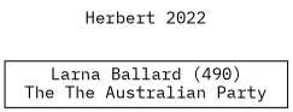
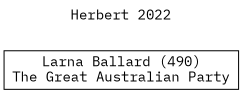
  digraph {
    label="Herbert 2022"
    labelloc=t
    mclimit=10
    fontname="IBM Plex Mono"
-   n1 [label="Larna Ballard (490)\nThe The Australian Party" shape=box fontname="IBM Plex Mono"]
+   n1 [label="Larna Ballard (490)\nThe Great Australian Party" shape=box fontname="IBM Plex Mono"]
  }
